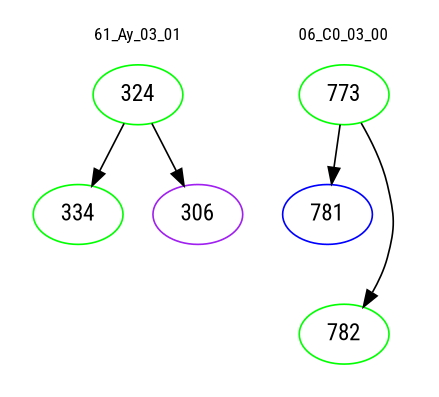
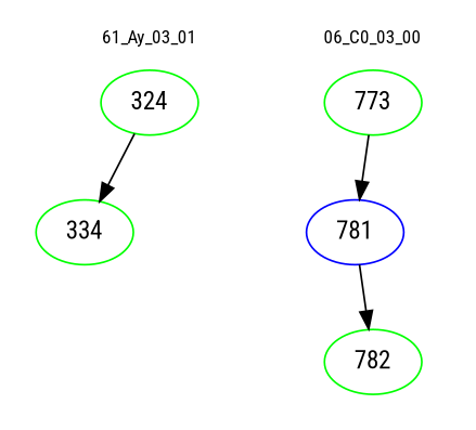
  digraph {
    fontname="Roboto Condensed"
    node [color=green fontname="Roboto Condensed"]
    edge [color=black fontname="Roboto Condensed"]
    n1 [label=324]
    n2 [label=334]
-   n3 [color=purple label=306]
    n4 [label=773]
    n5 [color=blue label=781]
    n6 [label=782]
    subgraph cluster_1 {
      color=white
      fontsize=10
      label="61_Ay_03_01"
      n1
      n2
-     n3
    }
    subgraph cluster_2 {
      color=white
      fontsize=10
      label="06_C0_03_00"
      n4
      n5
      n6
    }
    n1 -> n2
-   n1 -> n3
    n4 -> n5
-   n4 -> n6
+   n5 -> n6
  }
